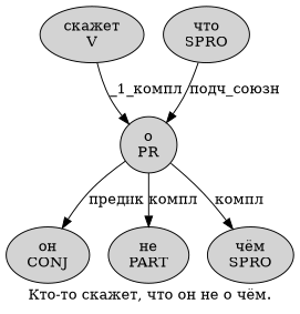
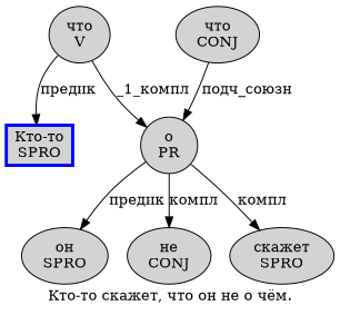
  digraph {
    label="Кто-то скажет, что он не о чём."
    node [fillcolor=lightgray penwidth=1 shape=ellipse style=filled]
-   n2 [label="скажет\nV"]
+   n1 [color=blue label="Кто-то\nSPRO" penwidth=3 shape=box]
+   n2 [label="что\nV"]
    n3 [label="о\nPR"]
-   n4 [label="что\nSPRO"]
-   n5 [label="он\nCONJ"]
-   n6 [label="не\nPART"]
-   n7 [label="чём\nSPRO"]
+   n4 [label="что\nCONJ"]
+   n5 [label="он\nSPRO"]
+   n6 [label="не\nCONJ"]
+   n7 [label="скажет\nSPRO"]
+   n2 -> n1 [label="предик"]
    n2 -> n3 [label="_1_компл"]
    n3 -> n5 [label="предик"]
    n3 -> n6 [label="компл"]
    n3 -> n7 [label="компл"]
    n4 -> n3 [label="подч_союзн"]
  }
